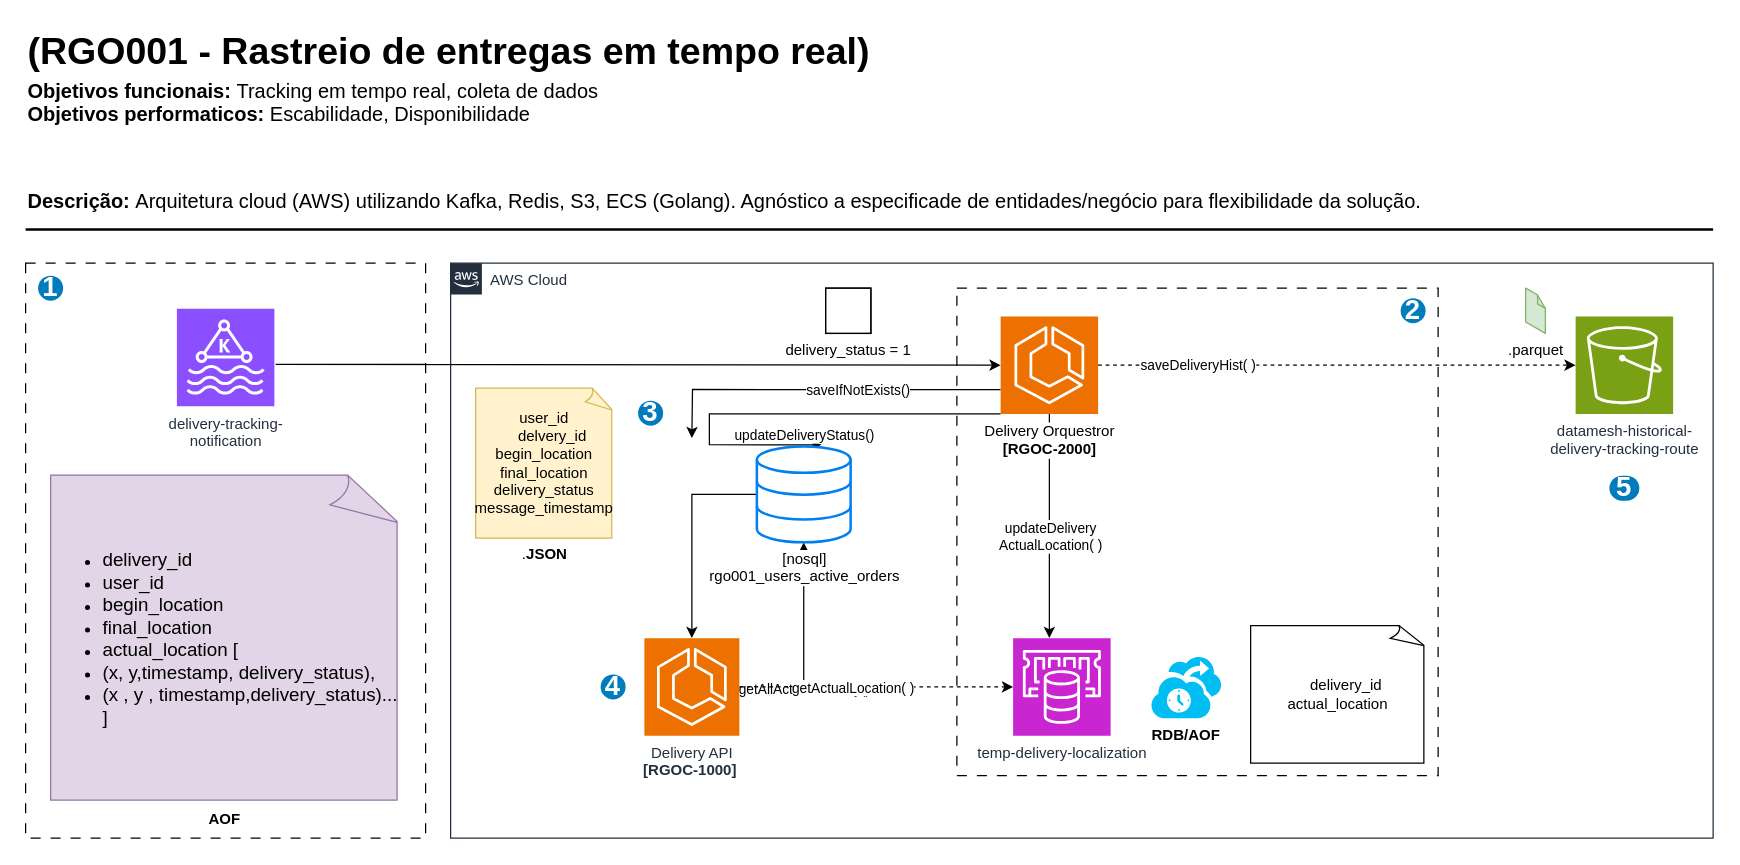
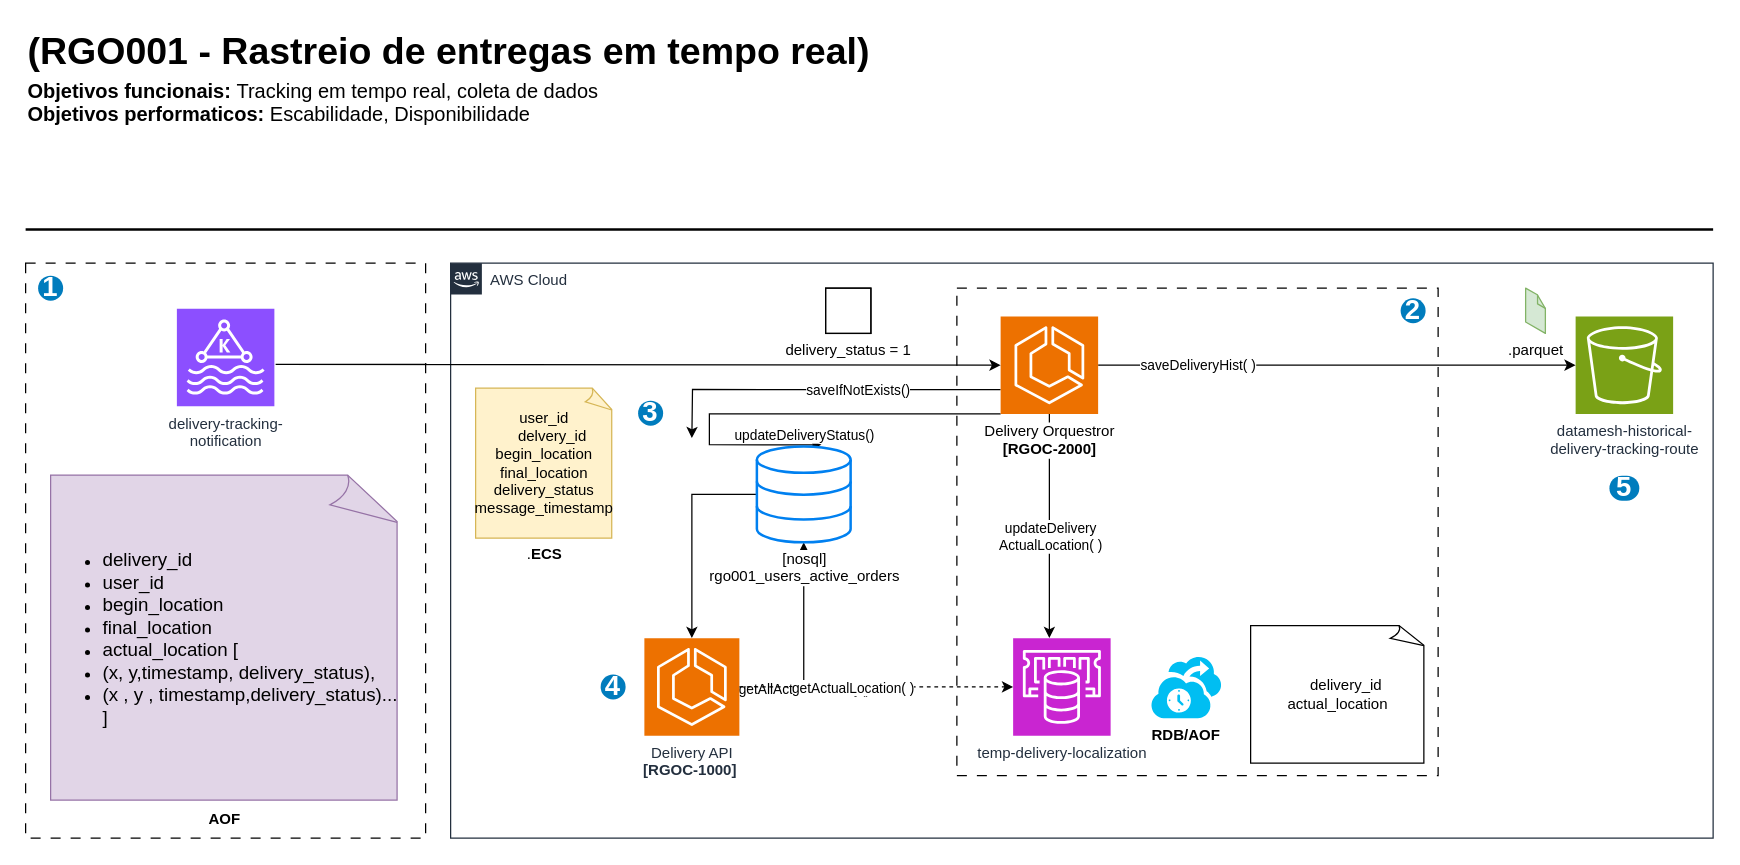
  <mxCell id="0" />
  <mxCell id="1" parent="0" />
  <mxCell id="2" value="" style="rounded=0;whiteSpace=wrap;html=1;fillColor=none;dashed=1;dashPattern=8 8;" parent="1" vertex="1"><mxGeometry x="20" y="210" width="320" height="460" as="geometry" /></mxCell>
  <mxCell id="3" value="(RGO001 - Rastreio de entregas em tempo real)" style="text;html=1;resizable=0;points=[];autosize=1;align=left;verticalAlign=top;spacingTop=-4;fontSize=30;fontStyle=1" parent="1" vertex="1"><mxGeometry x="20" y="20" width="670" height="40" as="geometry" /></mxCell>
- <mxCell id="4" value="&lt;b&gt;Descrição:&amp;nbsp;&lt;/b&gt;Arquitetura cloud (AWS) utilizando Kafka, Redis, S3, ECS (Golang). Agnóstico a especificade de entidades/negócio&amp;nbsp;&lt;span style=&quot;background-color: transparent; color: light-dark(rgb(0, 0, 0), rgb(255, 255, 255));&quot;&gt;para flexibilidade&amp;nbsp;&lt;/span&gt;&lt;span style=&quot;background-color: transparent; color: light-dark(rgb(0, 0, 0), rgb(255, 255, 255));&quot;&gt;da solução.&amp;nbsp;&lt;/span&gt;" style="text;html=1;resizable=0;points=[];autosize=1;align=left;verticalAlign=top;spacingTop=-4;fontSize=16;" parent="1" vertex="1"><mxGeometry x="20" y="148" width="1140" height="30" as="geometry" /></mxCell>
  <mxCell id="5" value="" style="line;strokeWidth=2;html=1;fontSize=14;" parent="1" vertex="1"><mxGeometry x="20" y="178" width="1350" height="10" as="geometry" /></mxCell>
  <mxCell id="6" value="&lt;b&gt;Objetivos funcionais: &lt;/b&gt;Tracking em tempo real, coleta de dados&lt;div&gt;&lt;b&gt;Objetivos performaticos:&amp;nbsp;&lt;/b&gt;&lt;span style=&quot;background-color: transparent; color: light-dark(rgb(0, 0, 0), rgb(255, 255, 255));&quot;&gt;Escabilidade, Disponibilidade&lt;/span&gt;&lt;span style=&quot;background-color: transparent; color: light-dark(rgb(0, 0, 0), rgb(255, 255, 255));&quot;&gt;&amp;nbsp;&lt;/span&gt;&lt;/div&gt;" style="text;html=1;resizable=0;points=[];autosize=1;align=left;verticalAlign=top;spacingTop=-4;fontSize=16;" parent="1" vertex="1"><mxGeometry x="20" y="60" width="480" height="50" as="geometry" /></mxCell>
  <mxCell id="7" value="AWS Cloud" style="points=[[0,0],[0.25,0],[0.5,0],[0.75,0],[1,0],[1,0.25],[1,0.5],[1,0.75],[1,1],[0.75,1],[0.5,1],[0.25,1],[0,1],[0,0.75],[0,0.5],[0,0.25]];outlineConnect=0;gradientColor=none;html=1;whiteSpace=wrap;fontSize=12;fontStyle=0;container=1;pointerEvents=0;collapsible=0;recursiveResize=0;shape=mxgraph.aws4.group;grIcon=mxgraph.aws4.group_aws_cloud_alt;strokeColor=#232F3E;fillColor=none;verticalAlign=top;align=left;spacingLeft=30;fontColor=#232F3E;dashed=0;" parent="1" vertex="1"><mxGeometry x="360" y="210" width="1010" height="460" as="geometry" /></mxCell>
  <mxCell id="8" style="edgeStyle=orthogonalEdgeStyle;rounded=0;orthogonalLoop=1;jettySize=auto;html=1;exitX=0;exitY=1;exitDx=0;exitDy=0;exitPerimeter=0;entryX=0.689;entryY=-0.017;entryDx=0;entryDy=0;entryPerimeter=0;" parent="7" source="34" target="26" edge="1"><mxGeometry relative="1" as="geometry"><Array as="points"><mxPoint x="207" y="121" /></Array></mxGeometry></mxCell>
  <mxCell id="9" value="updateDeliveryStatus()" style="edgeLabel;html=1;align=center;verticalAlign=middle;resizable=0;points=[];" parent="8" connectable="0" vertex="1"><mxGeometry x="0.44" relative="1" as="geometry"><mxPoint x="75" as="offset" /></mxGeometry></mxCell>
  <mxCell id="10" value="" style="rounded=0;whiteSpace=wrap;html=1;fillColor=none;dashed=1;dashPattern=8 8;" parent="7" vertex="1"><mxGeometry x="405" y="20" width="385" height="390" as="geometry" /></mxCell>
  <mxCell id="11" value="2" style="rounded=1;whiteSpace=wrap;html=1;fillColor=#007CBD;strokeColor=none;fontColor=#FFFFFF;fontStyle=1;fontSize=22;arcSize=50;" parent="7" vertex="1"><mxGeometry x="760" y="28.12" width="20" height="20" as="geometry" /></mxCell>
  <mxCell id="12" value="3" style="rounded=1;whiteSpace=wrap;html=1;fillColor=#007CBD;strokeColor=none;fontColor=#FFFFFF;fontStyle=1;fontSize=22;arcSize=50;" parent="7" vertex="1"><mxGeometry x="150" y="110" width="20" height="20" as="geometry" /></mxCell>
  <mxCell id="13" value="4" style="rounded=1;whiteSpace=wrap;html=1;fillColor=#007CBD;strokeColor=none;fontColor=#FFFFFF;fontStyle=1;fontSize=22;labelBackgroundColor=none;arcSize=50;" parent="7" vertex="1"><mxGeometry x="120" y="329" width="20" height="20" as="geometry" /></mxCell>
  <mxCell id="14" value="&lt;div&gt;delivery_status = 1&lt;/div&gt;" style="shape=image;verticalAlign=top;verticalLabelPosition=bottom;labelBackgroundColor=default;imageAspect=0;aspect=fixed;image=https://cdn4.iconfinder.com/data/icons/evil-icons-user-interface/64/clock-128.png;labelBorderColor=none;fontColor=default;imageBorder=default;imageBackground=default;shadow=0;html=1;" parent="7" vertex="1"><mxGeometry x="300" y="20" width="36.23" height="36.23" as="geometry" /></mxCell>
  <mxCell id="15" value="datamesh-historical-&lt;div&gt;delivery-tracking-route&lt;/div&gt;&lt;div&gt;&lt;br&gt;&lt;/div&gt;&lt;div&gt;&lt;br&gt;&lt;/div&gt;" style="sketch=0;points=[[0,0,0],[0.25,0,0],[0.5,0,0],[0.75,0,0],[1,0,0],[0,1,0],[0.25,1,0],[0.5,1,0],[0.75,1,0],[1,1,0],[0,0.25,0],[0,0.5,0],[0,0.75,0],[1,0.25,0],[1,0.5,0],[1,0.75,0]];outlineConnect=0;fontColor=#232F3E;fillColor=#7AA116;strokeColor=#ffffff;dashed=0;verticalLabelPosition=bottom;verticalAlign=top;align=center;html=1;fontSize=12;fontStyle=0;aspect=fixed;shape=mxgraph.aws4.resourceIcon;resIcon=mxgraph.aws4.s3;" parent="7" vertex="1"><mxGeometry x="900" y="42.61" width="78" height="78" as="geometry" /></mxCell>
  <mxCell id="16" value="5" style="rounded=1;whiteSpace=wrap;html=1;fillColor=#007CBD;strokeColor=none;fontColor=#FFFFFF;fontStyle=1;fontSize=22;labelBackgroundColor=none;arcSize=50;" parent="7" vertex="1"><mxGeometry x="927.05" y="170" width="23.9" height="20" as="geometry" /></mxCell>
  <mxCell id="17" style="edgeStyle=orthogonalEdgeStyle;rounded=0;orthogonalLoop=1;jettySize=auto;html=1;" parent="7" source="19" target="26" edge="1"><mxGeometry relative="1" as="geometry" /></mxCell>
  <mxCell id="18" value="getAllActualDelivery()" style="edgeLabel;html=1;align=center;verticalAlign=middle;resizable=0;points=[];" parent="17" connectable="0" vertex="1"><mxGeometry x="-0.391" y="-1" relative="1" as="geometry"><mxPoint as="offset" /></mxGeometry></mxCell>
  <mxCell id="19" value="Delivery API&lt;div&gt;&lt;b&gt;[RGOC-1000]&amp;nbsp;&lt;/b&gt;&lt;/div&gt;" style="sketch=0;points=[[0,0,0],[0.25,0,0],[0.5,0,0],[0.75,0,0],[1,0,0],[0,1,0],[0.25,1,0],[0.5,1,0],[0.75,1,0],[1,1,0],[0,0.25,0],[0,0.5,0],[0,0.75,0],[1,0.25,0],[1,0.5,0],[1,0.75,0]];outlineConnect=0;fontColor=#232F3E;fillColor=#ED7100;strokeColor=#ffffff;dashed=0;verticalLabelPosition=bottom;verticalAlign=top;align=center;html=1;fontSize=12;fontStyle=0;aspect=fixed;shape=mxgraph.aws4.resourceIcon;resIcon=mxgraph.aws4.ecs;" parent="7" vertex="1"><mxGeometry x="155" y="300" width="76" height="78" as="geometry" /></mxCell>
  <mxCell id="20" value=".parquet" style="verticalLabelPosition=bottom;html=1;verticalAlign=top;strokeWidth=1;align=center;outlineConnect=0;dashed=0;outlineConnect=0;shape=mxgraph.aws3d.file;aspect=fixed;strokeColor=#82b366;fillColor=#d5e8d4;" parent="7" vertex="1"><mxGeometry x="860" y="20.01" width="15.8" height="36.22" as="geometry" /></mxCell>
  <mxCell id="21" style="edgeStyle=orthogonalEdgeStyle;rounded=0;orthogonalLoop=1;jettySize=auto;html=1;entryX=0;entryY=0.5;entryDx=0;entryDy=0;entryPerimeter=0;dashed=1;" parent="7" source="19" target="31" edge="1"><mxGeometry relative="1" as="geometry"><mxPoint x="447.42" y="339" as="targetPoint" /></mxGeometry></mxCell>
  <mxCell id="22" value="getActualLocation&lt;span style=&quot;background-color: light-dark(#ffffff, var(--ge-dark-color, #121212)); color: light-dark(rgb(0, 0, 0), rgb(255, 255, 255));&quot;&gt;( )&lt;/span&gt;" style="edgeLabel;html=1;align=center;verticalAlign=middle;resizable=0;points=[];" parent="21" connectable="0" vertex="1"><mxGeometry x="-0.052" relative="1" as="geometry"><mxPoint x="-14" as="offset" /></mxGeometry></mxCell>
- <mxCell id="23" style="edgeStyle=orthogonalEdgeStyle;rounded=0;orthogonalLoop=1;jettySize=auto;html=1;entryX=0;entryY=0.5;entryDx=0;entryDy=0;entryPerimeter=0;dashed=1;" parent="7" source="34" target="15" edge="1"><mxGeometry relative="1" as="geometry" /></mxCell>
+ <mxCell id="23" style="edgeStyle=orthogonalEdgeStyle;rounded=0;orthogonalLoop=1;jettySize=auto;html=1;entryX=0;entryY=0.5;entryDx=0;entryDy=0;entryPerimeter=0;" parent="7" source="34" target="15" edge="1"><mxGeometry relative="1" as="geometry" /></mxCell>
  <mxCell id="24" value="&lt;div&gt;saveDeliveryHist( )&lt;/div&gt;" style="edgeLabel;html=1;align=center;verticalAlign=middle;resizable=0;points=[];" parent="23" connectable="0" vertex="1"><mxGeometry x="-0.336" y="3" relative="1" as="geometry"><mxPoint x="-48" y="3" as="offset" /></mxGeometry></mxCell>
  <mxCell id="25" value="" style="edgeStyle=orthogonalEdgeStyle;rounded=0;orthogonalLoop=1;jettySize=auto;html=1;" parent="7" source="26" target="19" edge="1"><mxGeometry relative="1" as="geometry" /></mxCell>
  <mxCell id="26" value="&lt;div&gt;[nosql]&lt;/div&gt;rgo001_users_active_orders" style="html=1;verticalLabelPosition=bottom;align=center;labelBackgroundColor=default;verticalAlign=top;strokeWidth=2;strokeColor=#0080F0;shadow=0;dashed=0;shape=mxgraph.ios7.icons.data;gradientColor=none;fillColor=default;labelBorderColor=none;textShadow=0;fontColor=default;" parent="7" vertex="1"><mxGeometry x="245" y="146.62" width="75" height="76.75" as="geometry" /></mxCell>
  <mxCell id="27" style="edgeStyle=orthogonalEdgeStyle;rounded=0;orthogonalLoop=1;jettySize=auto;html=1;exitX=0;exitY=0.75;exitDx=0;exitDy=0;exitPerimeter=0;" parent="7" source="34" edge="1"><mxGeometry relative="1" as="geometry"><mxPoint x="193" y="140" as="targetPoint" /></mxGeometry></mxCell>
  <mxCell id="28" value="saveIfNotExists()" style="edgeLabel;html=1;align=center;verticalAlign=middle;resizable=0;points=[];" parent="27" connectable="0" vertex="1"><mxGeometry x="-0.14" relative="1" as="geometry"><mxPoint x="8" as="offset" /></mxGeometry></mxCell>
  <mxCell id="29" value="RDB/AOF" style="verticalLabelPosition=bottom;html=1;verticalAlign=top;align=center;strokeColor=none;fillColor=#00BEF2;shape=mxgraph.azure.backup_service;fontStyle=1" parent="7" vertex="1"><mxGeometry x="560" y="314" width="56.78" height="50" as="geometry" /></mxCell>
  <mxCell id="30" value="&lt;div style=&quot;&quot;&gt;&lt;span style=&quot;background-color: transparent; color: light-dark(rgb(0, 0, 0), rgb(255, 255, 255));&quot;&gt;&lt;font&gt;user_id&lt;/font&gt;&lt;/span&gt;&lt;/div&gt;&lt;span style=&quot;background-color: transparent; color: light-dark(rgb(0, 0, 0), rgb(255, 255, 255));&quot;&gt;&lt;font&gt;&lt;div style=&quot;&quot;&gt;&lt;span style=&quot;background-color: transparent; color: light-dark(rgb(0, 0, 0), rgb(255, 255, 255));&quot;&gt;&amp;nbsp; &amp;nbsp; delvery_id&lt;/span&gt;&lt;/div&gt;&lt;div style=&quot;&quot;&gt;&lt;div&gt;begin_location&lt;/div&gt;&lt;div&gt;final_location&lt;/div&gt;&lt;div&gt;delivery_status&lt;/div&gt;&lt;div&gt;message_timestamp&lt;/div&gt;&lt;/div&gt;&lt;/font&gt;&lt;/span&gt;" style="whiteSpace=wrap;html=1;shape=mxgraph.basic.document;align=center;fillColor=#fff2cc;strokeColor=#d6b656;" parent="7" vertex="1"><mxGeometry x="20" y="100" width="110" height="120" as="geometry" /></mxCell>
  <mxCell id="31" value="temp-delivery-localization" style="sketch=0;points=[[0,0,0],[0.25,0,0],[0.5,0,0],[0.75,0,0],[1,0,0],[0,1,0],[0.25,1,0],[0.5,1,0],[0.75,1,0],[1,1,0],[0,0.25,0],[0,0.5,0],[0,0.75,0],[1,0.25,0],[1,0.5,0],[1,0.75,0]];outlineConnect=0;fontColor=#232F3E;fillColor=#C925D1;strokeColor=#ffffff;dashed=0;verticalLabelPosition=bottom;verticalAlign=top;align=center;html=1;fontSize=12;fontStyle=0;aspect=fixed;shape=mxgraph.aws4.resourceIcon;resIcon=mxgraph.aws4.elasticache;" parent="7" vertex="1"><mxGeometry x="450" y="300" width="78" height="78" as="geometry" /></mxCell>
  <mxCell id="32" style="edgeStyle=orthogonalEdgeStyle;rounded=0;orthogonalLoop=1;jettySize=auto;html=1;" parent="7" source="34" edge="1"><mxGeometry relative="1" as="geometry"><mxPoint x="479" y="300" as="targetPoint" /><Array as="points"><mxPoint x="479" y="300" /></Array></mxGeometry></mxCell>
  <mxCell id="33" value="updateDelivery&lt;div&gt;ActualLocation( )&lt;/div&gt;" style="edgeLabel;html=1;align=center;verticalAlign=middle;resizable=0;points=[];" parent="32" connectable="0" vertex="1"><mxGeometry x="-0.001" y="-1" relative="1" as="geometry"><mxPoint x="1" y="8" as="offset" /></mxGeometry></mxCell>
  <mxCell id="34" value="Delivery Orquestror&lt;br&gt;&lt;b&gt;[RGOC-2000]&lt;/b&gt;" style="sketch=0;points=[[0,0,0],[0.25,0,0],[0.5,0,0],[0.75,0,0],[1,0,0],[0,1,0],[0.25,1,0],[0.5,1,0],[0.75,1,0],[1,1,0],[0,0.25,0],[0,0.5,0],[0,0.75,0],[1,0.25,0],[1,0.5,0],[1,0.75,0]];outlineConnect=0;fontColor=default;fillColor=#ED7100;strokeColor=#ffffff;dashed=0;verticalLabelPosition=bottom;verticalAlign=top;align=center;fontSize=12;fontStyle=0;aspect=fixed;shape=mxgraph.aws4.resourceIcon;resIcon=mxgraph.aws4.ecs;labelBackgroundColor=default;textShadow=0;labelBorderColor=none;html=1;" parent="7" vertex="1"><mxGeometry x="440" y="42.61" width="78" height="78" as="geometry" /></mxCell>
  <mxCell id="35" value="&lt;div style=&quot;&quot;&gt;&lt;span style=&quot;background-color: transparent; color: light-dark(rgb(0, 0, 0), rgb(255, 255, 255));&quot;&gt;&amp;nbsp; &amp;nbsp; delivery_id&lt;/span&gt;&lt;/div&gt;&lt;span style=&quot;background-color: transparent; color: light-dark(rgb(0, 0, 0), rgb(255, 255, 255));&quot;&gt;&lt;font&gt;&lt;div style=&quot;&quot;&gt;&lt;span style=&quot;background-color: transparent; color: light-dark(rgb(0, 0, 0), rgb(255, 255, 255));&quot;&gt;actual_location&lt;/span&gt;&lt;/div&gt;&lt;/font&gt;&lt;/span&gt;" style="whiteSpace=wrap;html=1;shape=mxgraph.basic.document;align=center;" parent="7" vertex="1"><mxGeometry x="640" y="290" width="140" height="110" as="geometry" /></mxCell>
- <mxCell id="36" value=".&lt;b&gt;JSON&lt;/b&gt;" style="text;html=1;align=center;verticalAlign=middle;resizable=0;points=[];autosize=1;strokeColor=none;fillColor=none;" parent="7" vertex="1"><mxGeometry x="45" y="218.37" width="60" height="30" as="geometry" /></mxCell>
+ <mxCell id="36" value=".&lt;b&gt;ECS&lt;/b&gt;" style="text;html=1;align=center;verticalAlign=middle;resizable=0;points=[];autosize=1;strokeColor=none;fillColor=none;" parent="7" vertex="1"><mxGeometry x="45" y="218.37" width="60" height="30" as="geometry" /></mxCell>
  <mxCell id="37" value="&lt;ul&gt;&lt;li&gt;&lt;font style=&quot;font-size: 15px;&quot;&gt;delivery_id&lt;/font&gt;&lt;/li&gt;&lt;li&gt;&lt;font style=&quot;font-size: 15px;&quot;&gt;user_id&lt;/font&gt;&lt;/li&gt;&lt;li&gt;&lt;span style=&quot;font-size: 15px;&quot;&gt;begin_location&lt;/span&gt;&lt;/li&gt;&lt;li&gt;&lt;span style=&quot;font-size: 15px;&quot;&gt;final_location&lt;/span&gt;&lt;/li&gt;&lt;li&gt;&lt;font style=&quot;font-size: 15px;&quot;&gt;&lt;font style=&quot;&quot;&gt;actual_location&amp;nbsp;&lt;/font&gt;[&amp;nbsp;&lt;/font&gt;&lt;/li&gt;&lt;li&gt;&lt;font style=&quot;font-size: 15px;&quot;&gt;(x, y,timestamp, delivery_status),&lt;/font&gt;&lt;/li&gt;&lt;li&gt;&lt;font style=&quot;font-size: 15px;&quot;&gt;(x , y , timestamp,delivery_status)... ]&lt;/font&gt;&lt;/li&gt;&lt;/ul&gt;" style="whiteSpace=wrap;html=1;shape=mxgraph.basic.document;align=left;fillColor=#e1d5e7;strokeColor=#9673a6;" parent="1" vertex="1"><mxGeometry x="40" y="379.5" width="280" height="260" as="geometry" /></mxCell>
  <mxCell id="38" value="delivery-tracking-&lt;div&gt;notification&lt;/div&gt;" style="sketch=0;points=[[0,0,0],[0.25,0,0],[0.5,0,0],[0.75,0,0],[1,0,0],[0,1,0],[0.25,1,0],[0.5,1,0],[0.75,1,0],[1,1,0],[0,0.25,0],[0,0.5,0],[0,0.75,0],[1,0.25,0],[1,0.5,0],[1,0.75,0]];outlineConnect=0;fontColor=#232F3E;fillColor=#8C4FFF;strokeColor=#ffffff;dashed=0;verticalLabelPosition=bottom;verticalAlign=top;align=center;html=1;fontSize=12;fontStyle=0;aspect=fixed;shape=mxgraph.aws4.resourceIcon;resIcon=mxgraph.aws4.managed_streaming_for_kafka;gradientColor=none;" parent="1" vertex="1"><mxGeometry x="141" y="246.5" width="78" height="78" as="geometry" /></mxCell>
  <mxCell id="39" style="edgeStyle=orthogonalEdgeStyle;rounded=0;orthogonalLoop=1;jettySize=auto;html=1;entryX=0;entryY=0.5;entryDx=0;entryDy=0;entryPerimeter=0;" parent="1" target="34" edge="1"><mxGeometry relative="1" as="geometry"><mxPoint x="340" y="290" as="sourcePoint" /><Array as="points"><mxPoint x="340" y="291" /><mxPoint x="220" y="291" /></Array></mxGeometry></mxCell>
  <mxCell id="40" value="1" style="rounded=1;whiteSpace=wrap;html=1;fillColor=#007CBD;strokeColor=none;fontColor=#FFFFFF;fontStyle=1;fontSize=22;arcSize=50;" parent="1" vertex="1"><mxGeometry x="30" y="220" width="20" height="20" as="geometry" /></mxCell>
  <mxCell id="41" value="&lt;b&gt;AOF&lt;/b&gt;" style="text;html=1;align=center;verticalAlign=middle;resizable=0;points=[];autosize=1;strokeColor=none;fillColor=none;" parent="1" vertex="1"><mxGeometry x="139" y="639.5" width="80" height="30" as="geometry" /></mxCell>
